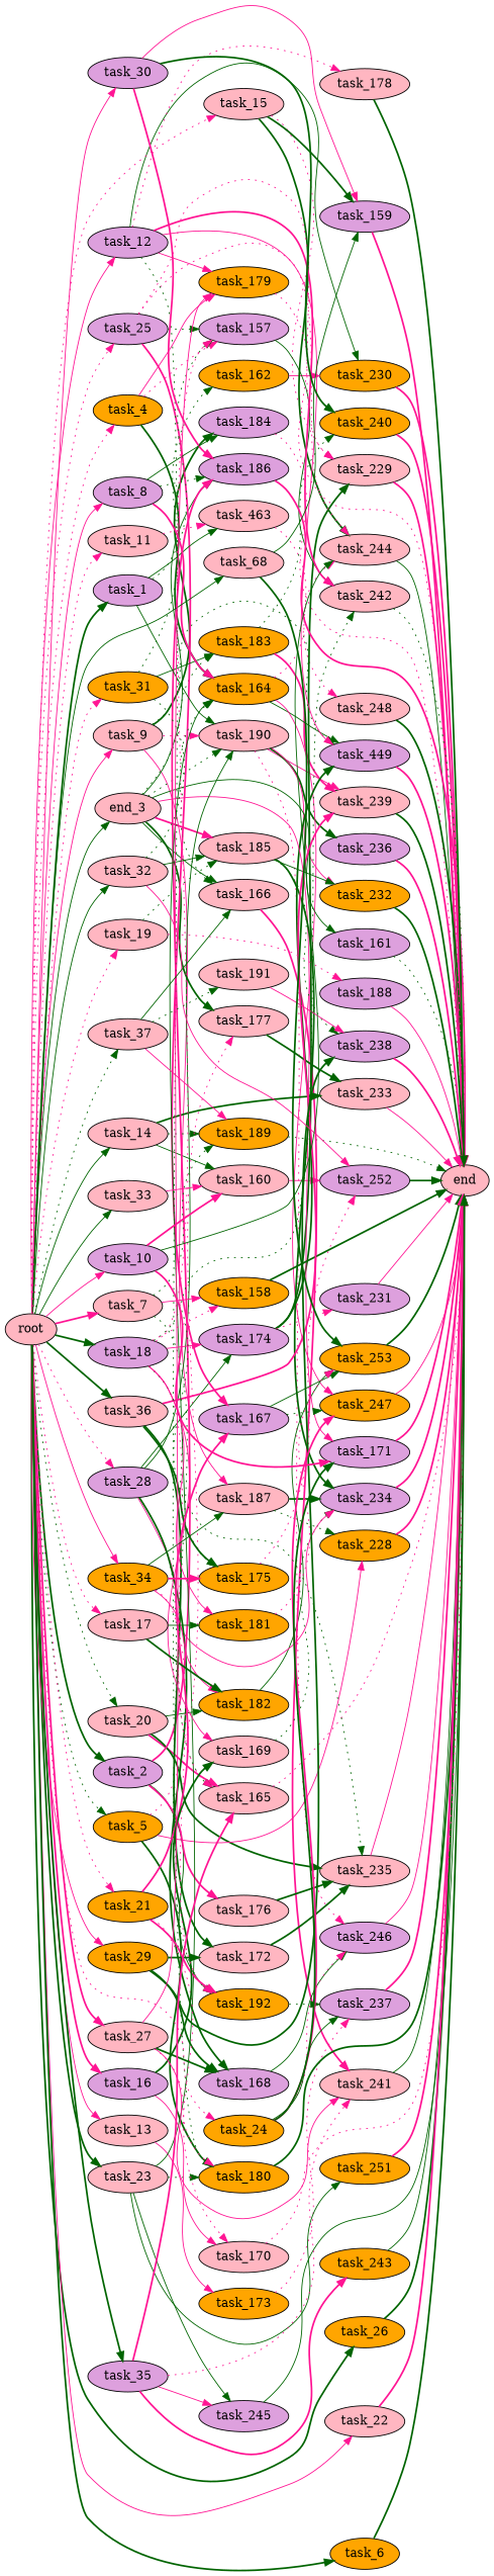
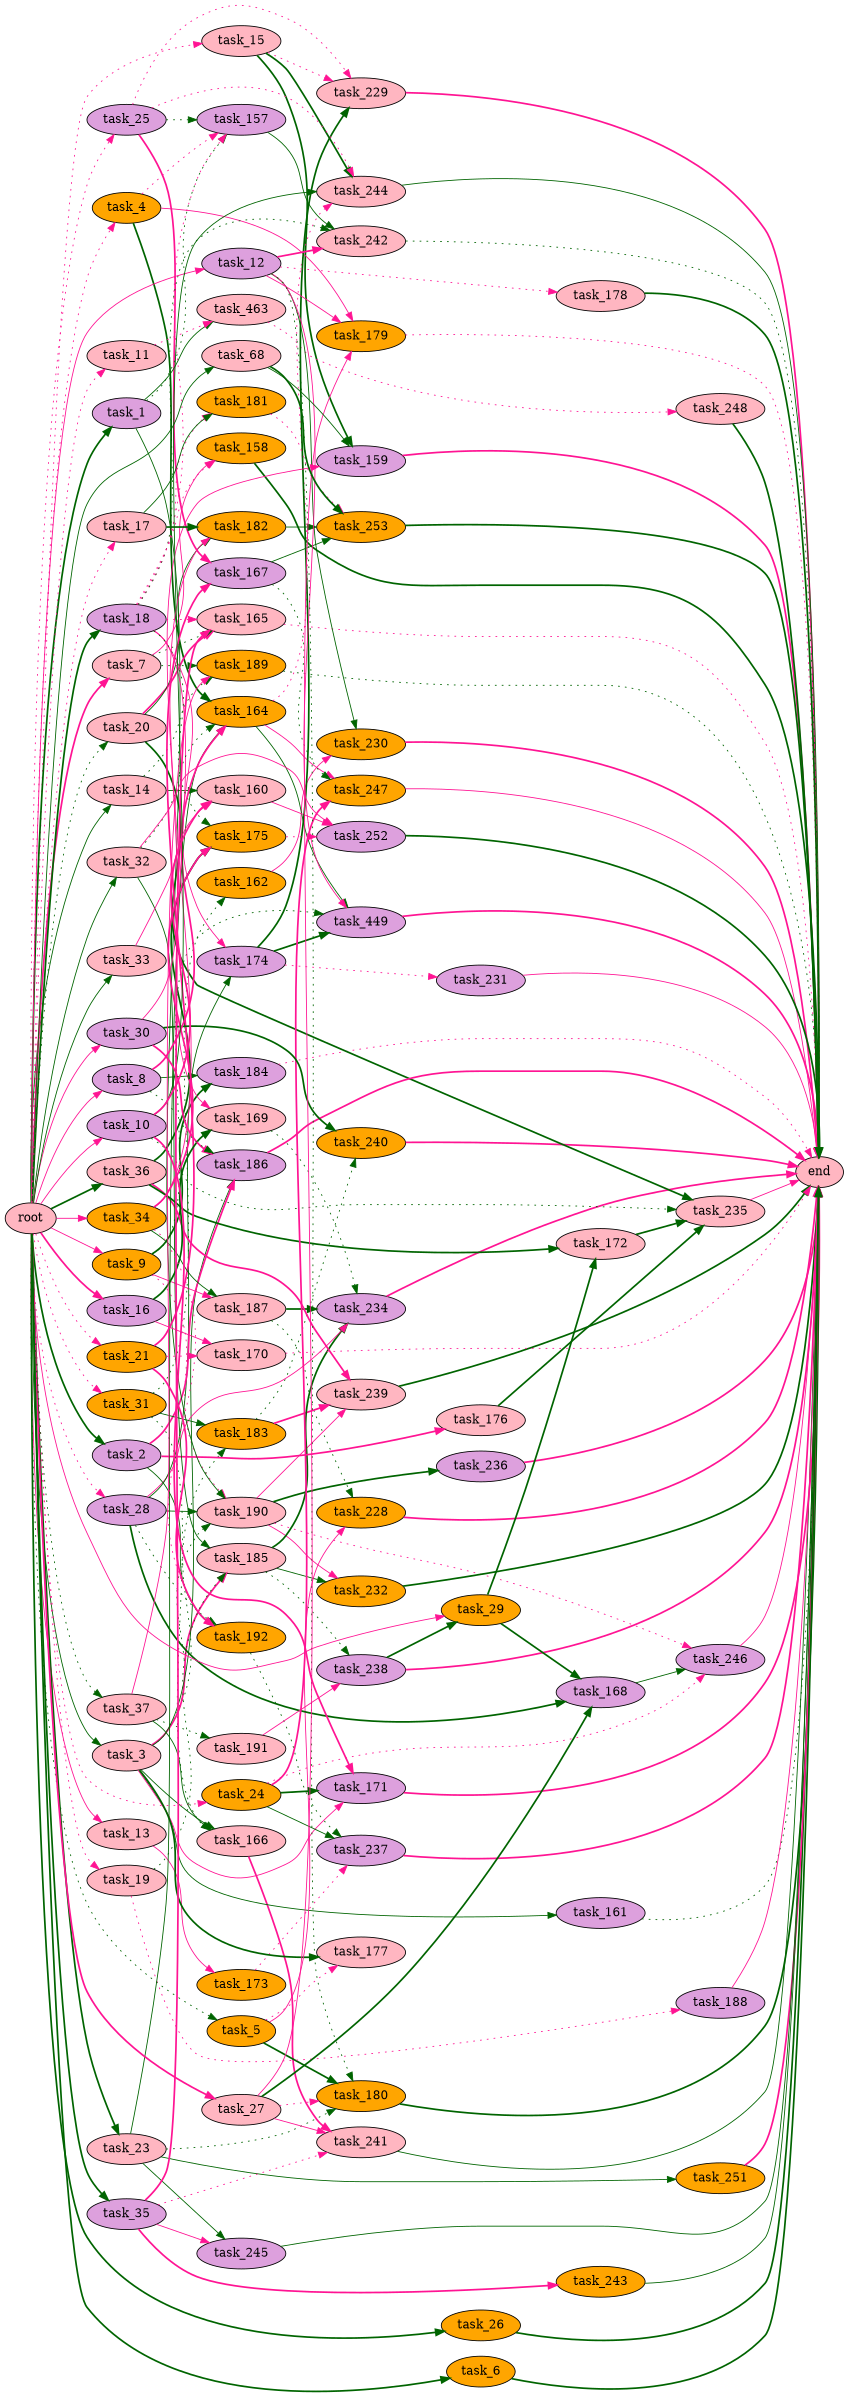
  digraph {
    rankdir=LR
    node [fillcolor=lightpink style=filled]
    edge [color=deeppink style=bold]
    task_162 [fillcolor=orange]
    task_230 [fillcolor=orange]
    end
    task_189 [fillcolor=orange]
    task_240 [fillcolor=orange]
    task_15
    task_229
    task_159 [fillcolor=plum]
    task_244
    task_161 [fillcolor=plum]
-   task_9
+   task_9 [fillcolor=orange]
    task_190
    task_184 [fillcolor=plum]
    n14 [fillcolor=plum label=task_449]
    task_187
    task_239
    task_236 [fillcolor=plum]
    task_232 [fillcolor=orange]
    task_246 [fillcolor=plum]
    task_228 [fillcolor=orange]
    task_234 [fillcolor=plum]
    n22 [label=task_463]
    task_248
    task_183 [fillcolor=orange]
    task_4 [fillcolor=orange]
    task_179 [fillcolor=orange]
    task_157 [fillcolor=plum]
    task_164 [fillcolor=orange]
    task_242
    task_247 [fillcolor=orange]
    task_20
    task_165
    task_182 [fillcolor=orange]
    task_235
    task_253 [fillcolor=orange]
    task_166
    task_241
    task_173 [fillcolor=orange]
    task_13
    task_237 [fillcolor=plum]
    task_14
-   task_233
    task_160
    task_252 [fillcolor=plum]
    task_174 [fillcolor=plum]
    task_231 [fillcolor=plum]
-   task_3 [label=end_3]
+   task_3
    task_185
    task_186 [fillcolor=plum]
    task_171 [fillcolor=plum]
    task_177
    task_238 [fillcolor=plum]
    task_192 [fillcolor=orange]
    task_5 [fillcolor=orange]
    task_180 [fillcolor=orange]
    task_169
    task_26 [fillcolor=orange]
    task_28 [fillcolor=plum]
    task_168 [fillcolor=plum]
    task_19
    task_188 [fillcolor=plum]
    task_158 [fillcolor=orange]
    task_175 [fillcolor=orange]
    task_2 [fillcolor=plum]
    task_176
    task_172
    task_251 [fillcolor=orange]
    task_7
    task_25 [fillcolor=plum]
    task_167 [fillcolor=plum]
    task_36
    task_31 [fillcolor=orange]
    task_191
    task_23
    task_245 [fillcolor=plum]
    task_29 [fillcolor=orange]
    task_1 [fillcolor=plum]
    task_24 [fillcolor=orange]
    task_18 [fillcolor=plum]
    task_181 [fillcolor=orange]
    task_243 [fillcolor=orange]
    task_170
    task_32
    task_12 [fillcolor=plum]
    task_178
-   task_22
    task_21 [fillcolor=orange]
    task_16 [fillcolor=plum]
    task_30 [fillcolor=plum]
    task_8 [fillcolor=plum]
    task_34 [fillcolor=orange]
    root
    task_17
    task_10 [fillcolor=plum]
    task_27
    task_6 [fillcolor=orange]
    task_37
    task_35 [fillcolor=plum]
    task_33
    n100 [label=task_68]
    task_11
    task_162 -> task_230 [style=solid]
    task_230 -> end
    task_189 -> end [color=darkgreen style=dotted]
    task_240 -> end
    task_15 -> task_229 [style=dotted]
    task_15 -> task_159 [color=darkgreen]
    task_15 -> task_244 [color=darkgreen]
    task_229 -> end
    task_159 -> end
    task_244 -> end [color=darkgreen style=solid]
    task_161 -> end [color=darkgreen style=dotted]
    task_9 -> task_190 [style=dotted]
    task_9 -> task_184 [color=darkgreen]
    task_9 -> n14 [color=darkgreen style=dotted]
    task_9 -> task_187 [style=solid]
    task_190 -> task_239 [style=solid]
    task_190 -> task_236 [color=darkgreen]
    task_190 -> task_232 [style=solid]
    task_190 -> task_246 [style=dotted]
    task_184 -> end [style=dotted]
    n14 -> end
    task_187 -> task_228 [color=darkgreen style=dotted]
    task_187 -> task_234 [color=darkgreen]
    task_239 -> end [color=darkgreen]
    task_236 -> end
    task_232 -> end [color=darkgreen]
    task_246 -> end [style=solid]
    task_228 -> end
    task_234 -> end
    n22 -> task_248 [style=dotted]
    task_248 -> end [color=darkgreen]
    task_183 -> task_240 [color=darkgreen style=dotted]
    task_183 -> task_239
    task_4 -> task_179 [style=solid]
    task_4 -> task_157 [style=dotted]
    task_4 -> task_164 [color=darkgreen]
    task_179 -> end [style=dotted]
    task_157 -> task_242 [color=darkgreen style=solid]
    task_164 -> task_244 [style=dotted]
    task_164 -> n14 [color=darkgreen style=solid]
    task_164 -> task_247 [style=solid]
    task_242 -> end [color=darkgreen style=dotted]
    task_247 -> end [style=solid]
    task_20 -> task_165
    task_20 -> task_182 [color=darkgreen style=solid]
    task_20 -> task_235 [color=darkgreen]
    task_165 -> end [style=dotted]
    task_182 -> task_253 [color=darkgreen style=solid]
    task_235 -> end [style=solid]
    task_253 -> end [color=darkgreen]
    task_166 -> task_241
    task_241 -> end [color=darkgreen style=solid]
    task_173 -> task_237 [style=dotted]
    task_13 -> task_173 [style=solid]
    task_237 -> end
    task_14 -> task_189 [color=darkgreen style=dotted]
-   task_14 -> task_233 [color=darkgreen]
    task_14 -> task_160 [color=darkgreen style=solid]
-   task_233 -> end [style=solid]
    task_160 -> task_252 [style=solid]
    task_252 -> end [color=darkgreen]
    task_174 -> task_229 [color=darkgreen]
    task_174 -> n14 [color=darkgreen]
    task_174 -> task_231 [style=dotted]
    task_231 -> end [style=solid]
    task_3 -> task_161 [color=darkgreen style=solid]
    task_3 -> task_190 [color=darkgreen style=dotted]
    task_3 -> task_183 [color=darkgreen style=dotted]
    task_3 -> task_166 [color=darkgreen style=solid]
    task_3 -> task_185
    task_3 -> task_186 [color=darkgreen style=solid]
    task_3 -> task_171 [style=solid]
    task_3 -> task_177 [color=darkgreen]
    task_185 -> task_232 [color=darkgreen style=solid]
    task_185 -> task_234 [color=darkgreen]
    task_185 -> task_238 [color=darkgreen style=dotted]
    task_186 -> end
    task_171 -> end
-   task_177 -> task_233 [color=darkgreen]
    task_238 -> end
    task_192 -> task_237 [color=darkgreen style=dotted]
    task_5 -> task_228 [style=solid]
    task_5 -> task_177 [style=dotted]
    task_5 -> task_180 [color=darkgreen]
    task_180 -> end [color=darkgreen]
    task_169 -> task_234 [color=darkgreen style=dotted]
    task_26 -> end [color=darkgreen]
    task_28 -> task_190 [color=darkgreen style=solid]
    task_28 -> task_234 [style=solid]
    task_28 -> task_174 [color=darkgreen style=solid]
    task_28 -> task_192 [color=darkgreen style=dotted]
    task_28 -> task_168 [color=darkgreen]
    task_168 -> task_246 [color=darkgreen style=solid]
    task_19 -> task_185 [color=darkgreen style=dotted]
    task_19 -> task_188 [style=dotted]
    task_188 -> end [style=solid]
    task_158 -> end [color=darkgreen]
    task_175 -> task_252 [style=dotted]
    task_2 -> task_186
    task_2 -> task_192 [color=darkgreen style=solid]
    task_2 -> task_176
    task_176 -> task_235 [color=darkgreen]
    task_172 -> task_235 [color=darkgreen]
    task_251 -> end
    task_7 -> task_189 [color=darkgreen style=dotted]
    task_7 -> task_165 [color=darkgreen style=dotted]
    task_7 -> task_158 [style=solid]
    task_25 -> task_229 [style=dotted]
    task_25 -> task_244 [style=dotted]
    task_25 -> task_157 [color=darkgreen style=dotted]
    task_25 -> task_167
    task_167 -> task_247 [color=darkgreen style=dotted]
    task_167 -> task_253 [color=darkgreen style=solid]
    task_36 -> task_239
    task_36 -> task_175 [color=darkgreen]
    task_36 -> task_172 [color=darkgreen]
    task_31 -> task_162 [color=darkgreen style=dotted]
    task_31 -> task_183 [color=darkgreen style=solid]
    task_31 -> task_166 [color=darkgreen style=dotted]
    task_191 -> task_238 [style=solid]
    task_23 -> task_164 [color=darkgreen style=solid]
    task_23 -> task_180 [color=darkgreen style=dotted]
    task_23 -> task_251 [color=darkgreen style=solid]
    task_23 -> task_245 [color=darkgreen style=solid]
    task_245 -> end [color=darkgreen style=solid]
-   task_29 -> task_238 [color=darkgreen]
+   task_238 -> task_29 [color=darkgreen]
    task_29 -> task_168 [color=darkgreen]
    task_29 -> task_172 [color=darkgreen]
    task_1 -> task_190 [color=darkgreen style=solid]
    task_1 -> n22 [color=darkgreen style=solid]
    task_1 -> task_157 [color=darkgreen style=dotted]
    task_24 -> task_246 [style=dotted]
    task_24 -> task_247
    task_24 -> task_237 [color=darkgreen style=solid]
    task_24 -> task_171 [color=darkgreen]
    task_18 -> task_157 [style=dotted]
    task_18 -> task_242 [color=darkgreen style=dotted]
    task_18 -> task_165 [style=dotted]
    task_18 -> task_174 [style=solid]
    task_18 -> task_169 [style=solid]
    task_18 -> task_158 [style=dotted]
    task_18 -> task_175 [color=darkgreen style=dotted]
-   task_18 -> task_181 [style=solid]
+   task_18 -> task_181 [style=dotted]
    task_181 -> task_253 [style=dotted]
    task_243 -> end [color=darkgreen style=solid]
    task_170 -> end [style=dotted]
    task_32 -> task_164 [color=darkgreen style=dotted]
    task_32 -> task_252 [style=solid]
    task_32 -> task_185 [color=darkgreen style=solid]
    task_12 -> task_230 [color=darkgreen style=solid]
    task_12 -> n14 [style=solid]
    task_12 -> task_179 [style=solid]
    task_12 -> task_242
    task_12 -> task_180 [color=darkgreen style=dotted]
    task_12 -> task_178 [style=dotted]
    task_178 -> end [color=darkgreen]
-   task_22 -> end
    task_21 -> task_192
    task_21 -> task_167
    task_21 -> task_170 [style=dotted]
    task_16 -> task_169 [color=darkgreen]
    task_16 -> task_170 [style=solid]
    task_30 -> task_240 [color=darkgreen]
    task_30 -> task_159 [style=solid]
    task_30 -> task_186
    task_8 -> task_184 [color=darkgreen style=solid]
    task_8 -> task_164
    task_8 -> task_186 [color=darkgreen style=dotted]
    task_34 -> task_187 [color=darkgreen style=solid]
    task_34 -> task_182 [style=solid]
    task_34 -> task_192 [style=dotted]
    task_34 -> task_175
    root -> task_15 [style=dotted]
    root -> task_9 [style=solid]
    root -> task_4 [style=dotted]
    root -> task_20 [color=darkgreen style=dotted]
    root -> task_13 [style=solid]
    root -> task_14 [color=darkgreen style=solid]
    root -> task_3 [color=darkgreen style=solid]
    root -> task_5 [color=darkgreen style=dotted]
    root -> task_26 [color=darkgreen]
    root -> task_28 [style=dotted]
    root -> task_19 [style=dotted]
    root -> task_2 [color=darkgreen]
    root -> task_7
    root -> task_25 [style=dotted]
    root -> task_36 [color=darkgreen]
    root -> task_31 [style=dotted]
    root -> task_23 [color=darkgreen]
    root -> task_29 [style=solid]
    root -> task_1 [color=darkgreen]
    root -> task_24 [style=dotted]
    root -> task_18 [color=darkgreen]
    root -> task_32 [color=darkgreen style=solid]
    root -> task_12 [style=solid]
-   root -> task_22 [style=solid]
    root -> task_21 [style=dotted]
    root -> task_16
    root -> task_30 [style=solid]
    root -> task_8 [style=solid]
    root -> task_34 [style=solid]
    root -> task_17 [style=dotted]
    root -> task_10 [style=solid]
    root -> task_27
    root -> task_6 [color=darkgreen]
    root -> task_37 [color=darkgreen style=dotted]
    root -> task_35 [color=darkgreen]
    root -> task_33 [color=darkgreen style=solid]
    root -> n100 [color=darkgreen style=solid]
    root -> task_11 [style=dotted]
    task_17 -> task_182 [color=darkgreen]
    task_17 -> task_181 [color=darkgreen style=solid]
    task_10 -> task_244 [color=darkgreen style=solid]
    task_10 -> task_235 [color=darkgreen style=dotted]
    task_10 -> task_160
    task_10 -> task_171
    task_27 -> task_179 [style=solid]
    task_27 -> task_241 [style=solid]
    task_27 -> task_180 [style=dotted]
    task_27 -> task_168 [color=darkgreen]
    task_6 -> end [color=darkgreen]
    task_37 -> task_189 [style=solid]
    task_37 -> task_166 [color=darkgreen style=solid]
    task_37 -> task_191 [color=darkgreen style=dotted]
    task_35 -> task_165
    task_35 -> task_241 [style=dotted]
    task_35 -> task_245 [style=solid]
    task_35 -> task_243
    task_33 -> task_160 [style=solid]
    n100 -> task_159 [color=darkgreen style=solid]
    n100 -> task_253 [color=darkgreen]
    task_11 -> n22 [style=dotted]
  }
